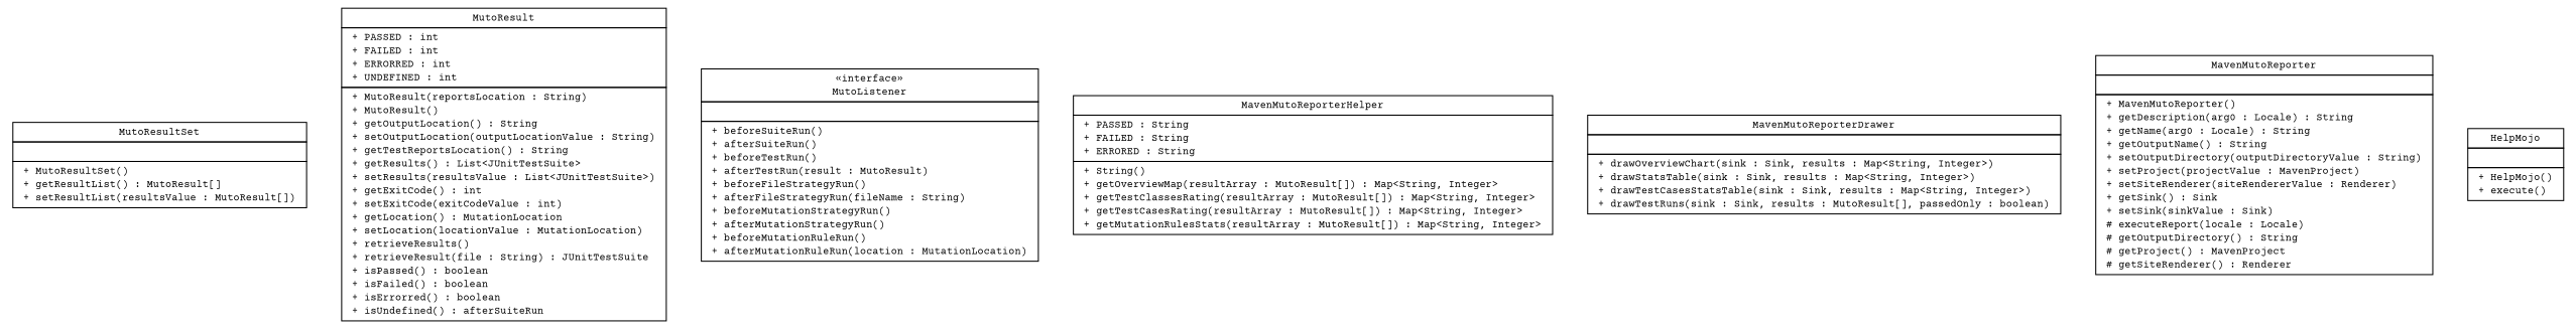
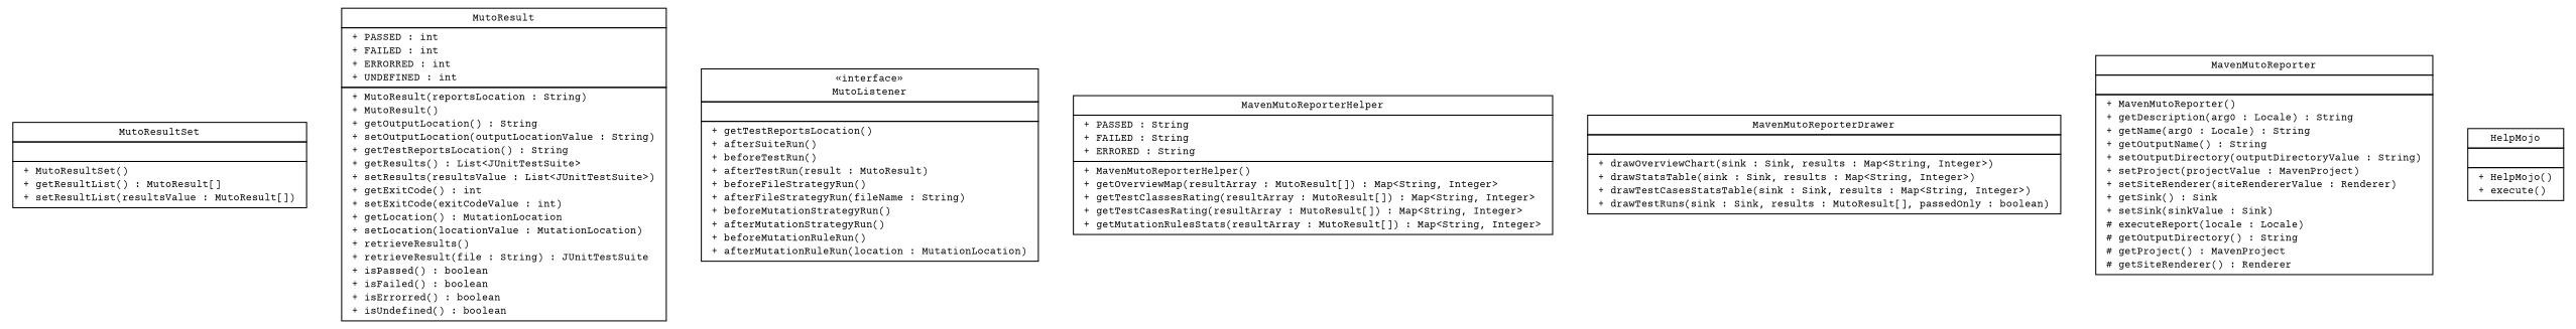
  digraph {
    nodesep=0.25
    ranksep=0.5
    fontname="Courier Prime"
    node [fontcolor=black fontname="Courier Prime" fontsize=10.0 shape=plaintext]
    n1 [label=<<table title="com.github.mkolisnyk.muto.reporter.MutoResultSet" border="0" cellborder="1" cellspacing="0" cellpadding="2" port="p" href="./MutoResultSet.html"> 		<tr><td><table border="0" cellspacing="0" cellpadding="1"> <tr><td align="center" balign="center"> MutoResultSet </td></tr> 		</table></td></tr> 		<tr><td><table border="0" cellspacing="0" cellpadding="1"> <tr><td align="left" balign="left">  </td></tr> 		</table></td></tr> 		<tr><td><table border="0" cellspacing="0" cellpadding="1"> <tr><td align="left" balign="left"> + MutoResultSet() </td></tr> <tr><td align="left" balign="left"> + getResultList() : MutoResult[] </td></tr> <tr><td align="left" balign="left"> + setResultList(resultsValue : MutoResult[]) </td></tr> 		</table></td></tr> 		</table>>]
-   n2 [label=<<table title="com.github.mkolisnyk.muto.reporter.MutoResult" border="0" cellborder="1" cellspacing="0" cellpadding="2" port="p" href="./MutoResult.html"> 		<tr><td><table border="0" cellspacing="0" cellpadding="1"> <tr><td align="center" balign="center"> MutoResult </td></tr> 		</table></td></tr> 		<tr><td><table border="0" cellspacing="0" cellpadding="1"> <tr><td align="left" balign="left"> + PASSED : int </td></tr> <tr><td align="left" balign="left"> + FAILED : int </td></tr> <tr><td align="left" balign="left"> + ERRORRED : int </td></tr> <tr><td align="left" balign="left"> + UNDEFINED : int </td></tr> 		</table></td></tr> 		<tr><td><table border="0" cellspacing="0" cellpadding="1"> <tr><td align="left" balign="left"> + MutoResult(reportsLocation : String) </td></tr> <tr><td align="left" balign="left"> + MutoResult() </td></tr> <tr><td align="left" balign="left"> + getOutputLocation() : String </td></tr> <tr><td align="left" balign="left"> + setOutputLocation(outputLocationValue : String) </td></tr> <tr><td align="left" balign="left"> + getTestReportsLocation() : String </td></tr> <tr><td align="left" balign="left"> + getResults() : List&lt;JUnitTestSuite&gt; </td></tr> <tr><td align="left" balign="left"> + setResults(resultsValue : List&lt;JUnitTestSuite&gt;) </td></tr> <tr><td align="left" balign="left"> + getExitCode() : int </td></tr> <tr><td align="left" balign="left"> + setExitCode(exitCodeValue : int) </td></tr> <tr><td align="left" balign="left"> + getLocation() : MutationLocation </td></tr> <tr><td align="left" balign="left"> + setLocation(locationValue : MutationLocation) </td></tr> <tr><td align="left" balign="left"> + retrieveResults() </td></tr> <tr><td align="left" balign="left"> + retrieveResult(file : String) : JUnitTestSuite </td></tr> <tr><td align="left" balign="left"> + isPassed() : boolean </td></tr> <tr><td align="left" balign="left"> + isFailed() : boolean </td></tr> <tr><td align="left" balign="left"> + isErrorred() : boolean </td></tr> <tr><td align="left" balign="left"> + isUndefined() : afterSuiteRun </td></tr> 		</table></td></tr> 		</table>>]
-   n3 [label=<<table title="com.github.mkolisnyk.muto.reporter.MutoListener" border="0" cellborder="1" cellspacing="0" cellpadding="2" port="p" href="./MutoListener.html"> 		<tr><td><table border="0" cellspacing="0" cellpadding="1"> <tr><td align="center" balign="center"> &#171;interface&#187; </td></tr> <tr><td align="center" balign="center"> MutoListener </td></tr> 		</table></td></tr> 		<tr><td><table border="0" cellspacing="0" cellpadding="1"> <tr><td align="left" balign="left">  </td></tr> 		</table></td></tr> 		<tr><td><table border="0" cellspacing="0" cellpadding="1"> <tr><td align="left" balign="left"> + beforeSuiteRun() </td></tr> <tr><td align="left" balign="left"> + afterSuiteRun() </td></tr> <tr><td align="left" balign="left"> + beforeTestRun() </td></tr> <tr><td align="left" balign="left"> + afterTestRun(result : MutoResult) </td></tr> <tr><td align="left" balign="left"> + beforeFileStrategyRun() </td></tr> <tr><td align="left" balign="left"> + afterFileStrategyRun(fileName : String) </td></tr> <tr><td align="left" balign="left"> + beforeMutationStrategyRun() </td></tr> <tr><td align="left" balign="left"> + afterMutationStrategyRun() </td></tr> <tr><td align="left" balign="left"> + beforeMutationRuleRun() </td></tr> <tr><td align="left" balign="left"> + afterMutationRuleRun(location : MutationLocation) </td></tr> 		</table></td></tr> 		</table>>]
-   n4 [label=<<table title="com.github.mkolisnyk.muto.reporter.MavenMutoReporterHelper" border="0" cellborder="1" cellspacing="0" cellpadding="2" port="p" href="./MavenMutoReporterHelper.html"> 		<tr><td><table border="0" cellspacing="0" cellpadding="1"> <tr><td align="center" balign="center"> MavenMutoReporterHelper </td></tr> 		</table></td></tr> 		<tr><td><table border="0" cellspacing="0" cellpadding="1"> <tr><td align="left" balign="left"> + PASSED : String </td></tr> <tr><td align="left" balign="left"> + FAILED : String </td></tr> <tr><td align="left" balign="left"> + ERRORED : String </td></tr> 		</table></td></tr> 		<tr><td><table border="0" cellspacing="0" cellpadding="1"> <tr><td align="left" balign="left"> + String() </td></tr> <tr><td align="left" balign="left"> + getOverviewMap(resultArray : MutoResult[]) : Map&lt;String, Integer&gt; </td></tr> <tr><td align="left" balign="left"> + getTestClassesRating(resultArray : MutoResult[]) : Map&lt;String, Integer&gt; </td></tr> <tr><td align="left" balign="left"> + getTestCasesRating(resultArray : MutoResult[]) : Map&lt;String, Integer&gt; </td></tr> <tr><td align="left" balign="left"> + getMutationRulesStats(resultArray : MutoResult[]) : Map&lt;String, Integer&gt; </td></tr> 		</table></td></tr> 		</table>>]
+   n2 [label=<<table title="com.github.mkolisnyk.muto.reporter.MutoResult" border="0" cellborder="1" cellspacing="0" cellpadding="2" port="p" href="./MutoResult.html"> 		<tr><td><table border="0" cellspacing="0" cellpadding="1"> <tr><td align="center" balign="center"> MutoResult </td></tr> 		</table></td></tr> 		<tr><td><table border="0" cellspacing="0" cellpadding="1"> <tr><td align="left" balign="left"> + PASSED : int </td></tr> <tr><td align="left" balign="left"> + FAILED : int </td></tr> <tr><td align="left" balign="left"> + ERRORRED : int </td></tr> <tr><td align="left" balign="left"> + UNDEFINED : int </td></tr> 		</table></td></tr> 		<tr><td><table border="0" cellspacing="0" cellpadding="1"> <tr><td align="left" balign="left"> + MutoResult(reportsLocation : String) </td></tr> <tr><td align="left" balign="left"> + MutoResult() </td></tr> <tr><td align="left" balign="left"> + getOutputLocation() : String </td></tr> <tr><td align="left" balign="left"> + setOutputLocation(outputLocationValue : String) </td></tr> <tr><td align="left" balign="left"> + getTestReportsLocation() : String </td></tr> <tr><td align="left" balign="left"> + getResults() : List&lt;JUnitTestSuite&gt; </td></tr> <tr><td align="left" balign="left"> + setResults(resultsValue : List&lt;JUnitTestSuite&gt;) </td></tr> <tr><td align="left" balign="left"> + getExitCode() : int </td></tr> <tr><td align="left" balign="left"> + setExitCode(exitCodeValue : int) </td></tr> <tr><td align="left" balign="left"> + getLocation() : MutationLocation </td></tr> <tr><td align="left" balign="left"> + setLocation(locationValue : MutationLocation) </td></tr> <tr><td align="left" balign="left"> + retrieveResults() </td></tr> <tr><td align="left" balign="left"> + retrieveResult(file : String) : JUnitTestSuite </td></tr> <tr><td align="left" balign="left"> + isPassed() : boolean </td></tr> <tr><td align="left" balign="left"> + isFailed() : boolean </td></tr> <tr><td align="left" balign="left"> + isErrorred() : boolean </td></tr> <tr><td align="left" balign="left"> + isUndefined() : boolean </td></tr> 		</table></td></tr> 		</table>>]
+   n3 [label=<<table title="com.github.mkolisnyk.muto.reporter.MutoListener" border="0" cellborder="1" cellspacing="0" cellpadding="2" port="p" href="./MutoListener.html"> 		<tr><td><table border="0" cellspacing="0" cellpadding="1"> <tr><td align="center" balign="center"> &#171;interface&#187; </td></tr> <tr><td align="center" balign="center"> MutoListener </td></tr> 		</table></td></tr> 		<tr><td><table border="0" cellspacing="0" cellpadding="1"> <tr><td align="left" balign="left">  </td></tr> 		</table></td></tr> 		<tr><td><table border="0" cellspacing="0" cellpadding="1"> <tr><td align="left" balign="left"> + getTestReportsLocation() </td></tr> <tr><td align="left" balign="left"> + afterSuiteRun() </td></tr> <tr><td align="left" balign="left"> + beforeTestRun() </td></tr> <tr><td align="left" balign="left"> + afterTestRun(result : MutoResult) </td></tr> <tr><td align="left" balign="left"> + beforeFileStrategyRun() </td></tr> <tr><td align="left" balign="left"> + afterFileStrategyRun(fileName : String) </td></tr> <tr><td align="left" balign="left"> + beforeMutationStrategyRun() </td></tr> <tr><td align="left" balign="left"> + afterMutationStrategyRun() </td></tr> <tr><td align="left" balign="left"> + beforeMutationRuleRun() </td></tr> <tr><td align="left" balign="left"> + afterMutationRuleRun(location : MutationLocation) </td></tr> 		</table></td></tr> 		</table>>]
+   n4 [label=<<table title="com.github.mkolisnyk.muto.reporter.MavenMutoReporterHelper" border="0" cellborder="1" cellspacing="0" cellpadding="2" port="p" href="./MavenMutoReporterHelper.html"> 		<tr><td><table border="0" cellspacing="0" cellpadding="1"> <tr><td align="center" balign="center"> MavenMutoReporterHelper </td></tr> 		</table></td></tr> 		<tr><td><table border="0" cellspacing="0" cellpadding="1"> <tr><td align="left" balign="left"> + PASSED : String </td></tr> <tr><td align="left" balign="left"> + FAILED : String </td></tr> <tr><td align="left" balign="left"> + ERRORED : String </td></tr> 		</table></td></tr> 		<tr><td><table border="0" cellspacing="0" cellpadding="1"> <tr><td align="left" balign="left"> + MavenMutoReporterHelper() </td></tr> <tr><td align="left" balign="left"> + getOverviewMap(resultArray : MutoResult[]) : Map&lt;String, Integer&gt; </td></tr> <tr><td align="left" balign="left"> + getTestClassesRating(resultArray : MutoResult[]) : Map&lt;String, Integer&gt; </td></tr> <tr><td align="left" balign="left"> + getTestCasesRating(resultArray : MutoResult[]) : Map&lt;String, Integer&gt; </td></tr> <tr><td align="left" balign="left"> + getMutationRulesStats(resultArray : MutoResult[]) : Map&lt;String, Integer&gt; </td></tr> 		</table></td></tr> 		</table>>]
    n5 [label=<<table title="com.github.mkolisnyk.muto.reporter.MavenMutoReporterDrawer" border="0" cellborder="1" cellspacing="0" cellpadding="2" port="p" href="./MavenMutoReporterDrawer.html"> 		<tr><td><table border="0" cellspacing="0" cellpadding="1"> <tr><td align="center" balign="center"> MavenMutoReporterDrawer </td></tr> 		</table></td></tr> 		<tr><td><table border="0" cellspacing="0" cellpadding="1"> <tr><td align="left" balign="left">  </td></tr> 		</table></td></tr> 		<tr><td><table border="0" cellspacing="0" cellpadding="1"> <tr><td align="left" balign="left"> + drawOverviewChart(sink : Sink, results : Map&lt;String, Integer&gt;) </td></tr> <tr><td align="left" balign="left"> + drawStatsTable(sink : Sink, results : Map&lt;String, Integer&gt;) </td></tr> <tr><td align="left" balign="left"> + drawTestCasesStatsTable(sink : Sink, results : Map&lt;String, Integer&gt;) </td></tr> <tr><td align="left" balign="left"> + drawTestRuns(sink : Sink, results : MutoResult[], passedOnly : boolean) </td></tr> 		</table></td></tr> 		</table>>]
    n6 [label=<<table title="com.github.mkolisnyk.muto.reporter.MavenMutoReporter" border="0" cellborder="1" cellspacing="0" cellpadding="2" port="p" href="./MavenMutoReporter.html"> 		<tr><td><table border="0" cellspacing="0" cellpadding="1"> <tr><td align="center" balign="center"> MavenMutoReporter </td></tr> 		</table></td></tr> 		<tr><td><table border="0" cellspacing="0" cellpadding="1"> <tr><td align="left" balign="left">  </td></tr> 		</table></td></tr> 		<tr><td><table border="0" cellspacing="0" cellpadding="1"> <tr><td align="left" balign="left"> + MavenMutoReporter() </td></tr> <tr><td align="left" balign="left"> + getDescription(arg0 : Locale) : String </td></tr> <tr><td align="left" balign="left"> + getName(arg0 : Locale) : String </td></tr> <tr><td align="left" balign="left"> + getOutputName() : String </td></tr> <tr><td align="left" balign="left"> + setOutputDirectory(outputDirectoryValue : String) </td></tr> <tr><td align="left" balign="left"> + setProject(projectValue : MavenProject) </td></tr> <tr><td align="left" balign="left"> + setSiteRenderer(siteRendererValue : Renderer) </td></tr> <tr><td align="left" balign="left"> + getSink() : Sink </td></tr> <tr><td align="left" balign="left"> + setSink(sinkValue : Sink) </td></tr> <tr><td align="left" balign="left"> # executeReport(locale : Locale) </td></tr> <tr><td align="left" balign="left"> # getOutputDirectory() : String </td></tr> <tr><td align="left" balign="left"> # getProject() : MavenProject </td></tr> <tr><td align="left" balign="left"> # getSiteRenderer() : Renderer </td></tr> 		</table></td></tr> 		</table>>]
    n7 [label=<<table title="com.github.mkolisnyk.muto.reporter.HelpMojo" border="0" cellborder="1" cellspacing="0" cellpadding="2" port="p" href="./HelpMojo.html"> 		<tr><td><table border="0" cellspacing="0" cellpadding="1"> <tr><td align="center" balign="center"> HelpMojo </td></tr> 		</table></td></tr> 		<tr><td><table border="0" cellspacing="0" cellpadding="1"> <tr><td align="left" balign="left">  </td></tr> 		</table></td></tr> 		<tr><td><table border="0" cellspacing="0" cellpadding="1"> <tr><td align="left" balign="left"> + HelpMojo() </td></tr> <tr><td align="left" balign="left"> + execute() </td></tr> 		</table></td></tr> 		</table>>]
  }
